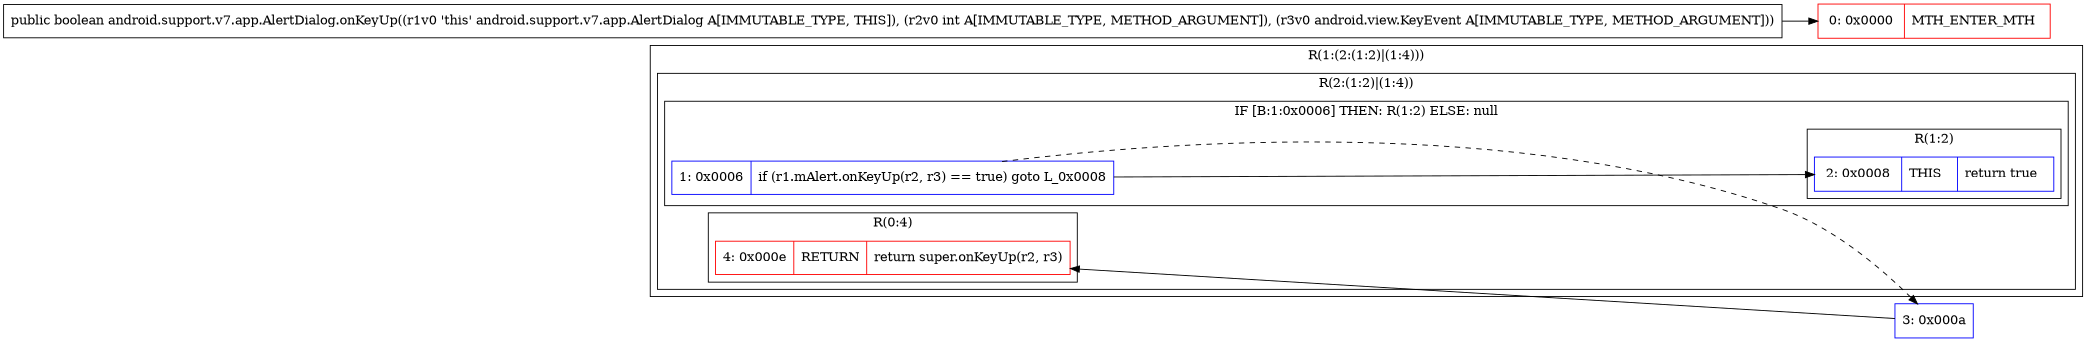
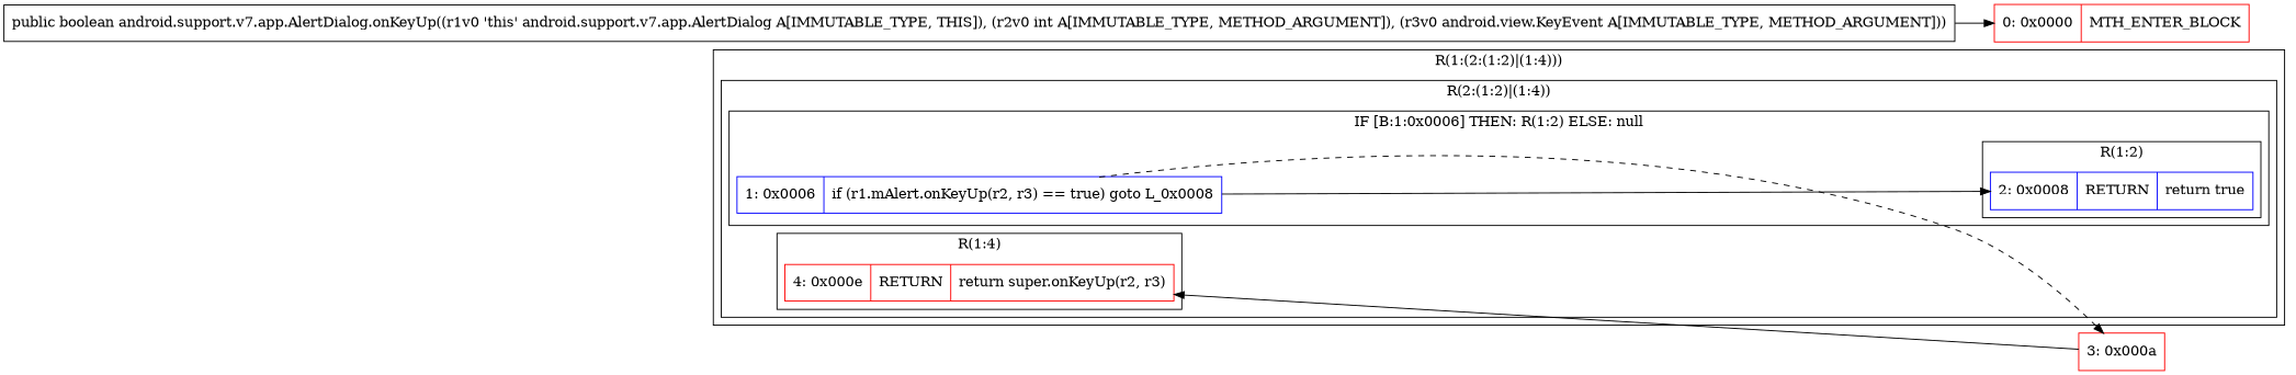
  digraph {
    rankdir=LR
    node [color=red shape=record]
-   n1 [color=blue label="{2\:\ 0x0008|THIS\l|return true\l}"]
+   n1 [color=blue label="{2\:\ 0x0008|RETURN\l|return true\l}"]
    n2 [color=blue label="{1\:\ 0x0006|if (r1.mAlert.onKeyUp(r2, r3) == true) goto L_0x0008\l}"]
    n3 [label="{4\:\ 0x000e|RETURN\l|return super.onKeyUp(r2, r3)\l}"]
-   n4 [color=blue label="{3\:\ 0x000a}"]
-   n5 [label="{0\:\ 0x0000|MTH_ENTER_MTH\l}"]
+   n4 [label="{3\:\ 0x000a}"]
+   n5 [label="{0\:\ 0x0000|MTH_ENTER_BLOCK\l}"]
    n6 [label="{public boolean android.support.v7.app.AlertDialog.onKeyUp((r1v0 'this' android.support.v7.app.AlertDialog A[IMMUTABLE_TYPE, THIS]), (r2v0 int A[IMMUTABLE_TYPE, METHOD_ARGUMENT]), (r3v0 android.view.KeyEvent A[IMMUTABLE_TYPE, METHOD_ARGUMENT])) }" color=""]
    subgraph cluster_1 {
      label="R(1:(2:(1:2)|(1:4)))"
      subgraph cluster_2 {
        label="R(2:(1:2)|(1:4))"
        subgraph cluster_3 {
          label="IF [B:1:0x0006] THEN: R(1:2) ELSE: null"
          n2
          subgraph cluster_4 {
            label="R(1:2)"
            n1
          }
        }
        subgraph cluster_5 {
-         label="R(0:4)"
+         label="R(1:4)"
          n3
        }
      }
    }
    n2 -> n1
    n2 -> n4 [style=dashed]
    n4 -> n3
    n6 -> n5
  }
